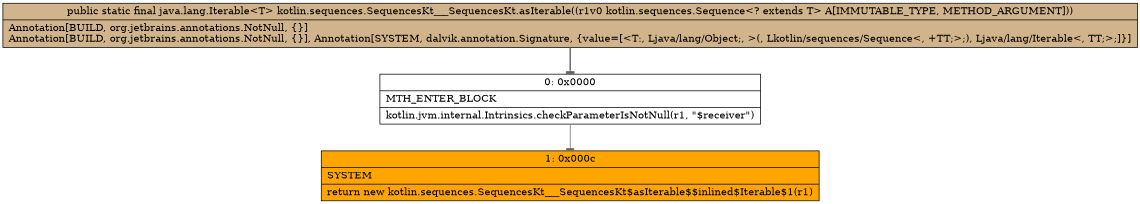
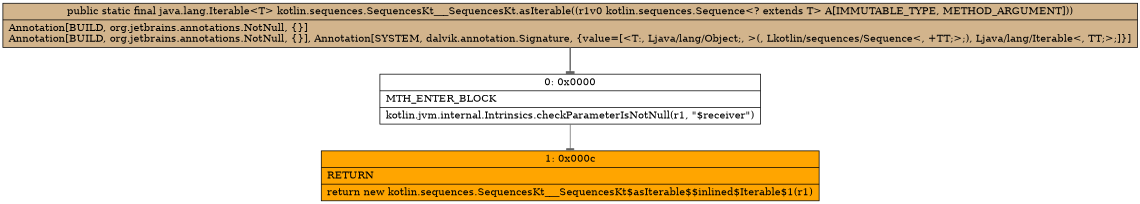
  digraph {
    node [shape=record style=filled]
    edge [color=gray40 arrowhead=tee]
    n1 [label="{0\:\ 0x0000|MTH_ENTER_BLOCK\l|kotlin.jvm.internal.Intrinsics.checkParameterIsNotNull(r1, \"$receiver\")\l}" fillcolor=white]
-   n2 [label="{1\:\ 0x000c|SYSTEM\l|return new kotlin.sequences.SequencesKt___SequencesKt$asIterable$$inlined$Iterable$1(r1)\l}" fillcolor=orange]
+   n2 [label="{1\:\ 0x000c|RETURN\l|return new kotlin.sequences.SequencesKt___SequencesKt$asIterable$$inlined$Iterable$1(r1)\l}" fillcolor=orange]
    n3 [label="{public static final java.lang.Iterable\<T\> kotlin.sequences.SequencesKt___SequencesKt.asIterable((r1v0 kotlin.sequences.Sequence\<? extends T\> A[IMMUTABLE_TYPE, METHOD_ARGUMENT]))  | Annotation[BUILD, org.jetbrains.annotations.NotNull, \{\}]\lAnnotation[BUILD, org.jetbrains.annotations.NotNull, \{\}], Annotation[SYSTEM, dalvik.annotation.Signature, \{value=[\<T:, Ljava\/lang\/Object;, \>(, Lkotlin\/sequences\/Sequence\<, +TT;\>;), Ljava\/lang\/Iterable\<, TT;\>;]\}]\l}" fillcolor=tan]
    n1 -> n2 [style=solid]
    n3 -> n1 [style=bold]
  }
